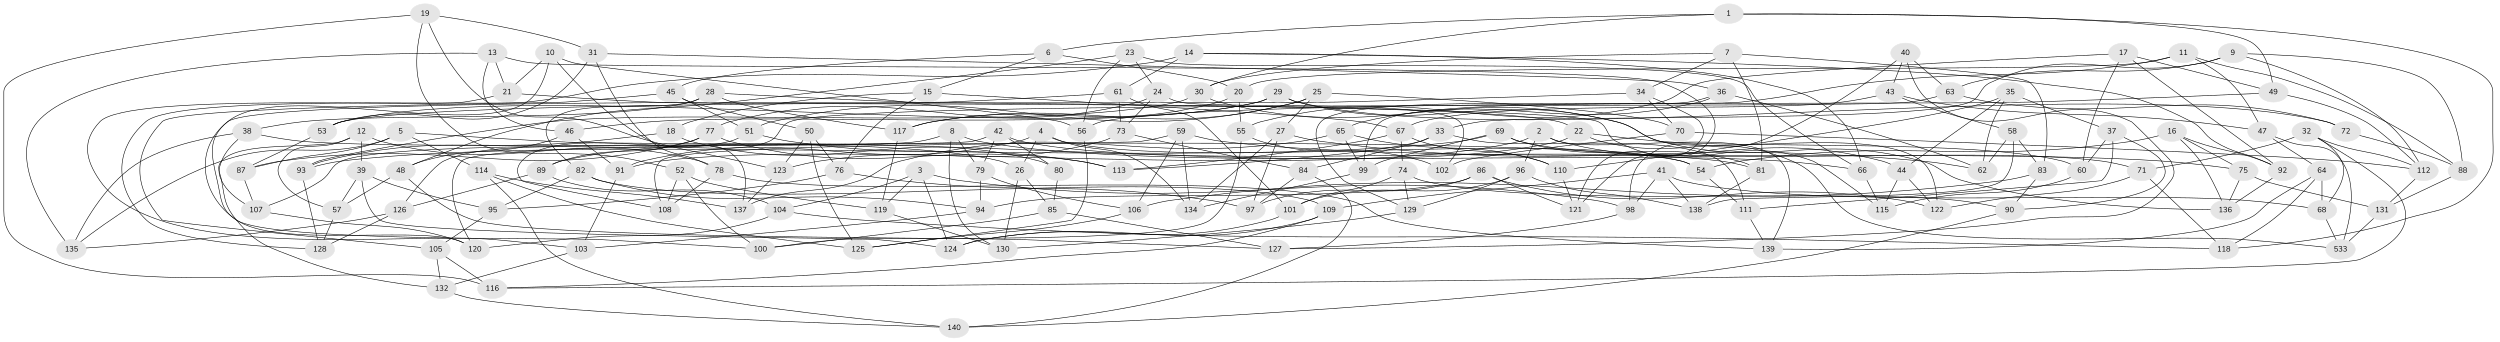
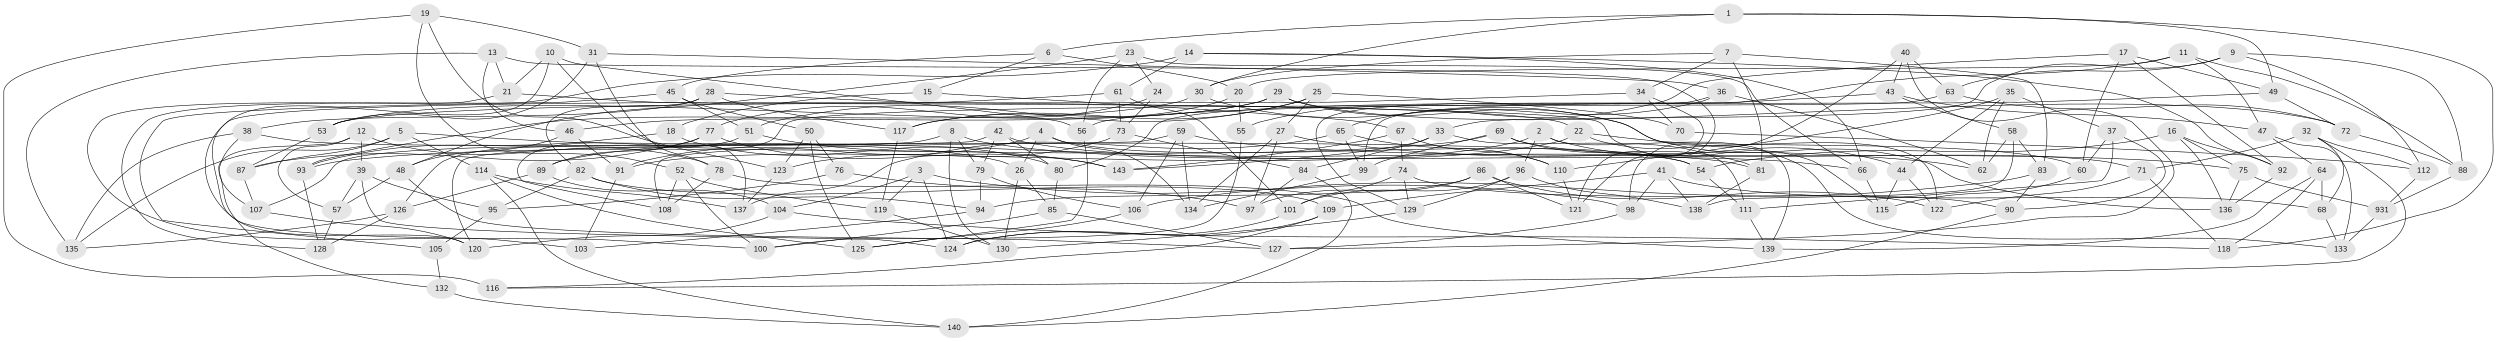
  graph {
    fontname=Nunito
    node [color=gray90 fontname=Nunito style=filled]
    edge [fontname=Nunito]
    1
    6
    30
    49
    118
    15
    20
    45
    136
    93
    56
    72
    2
    44
    91
    96
    139
    115
    122
    103
    129
    138
    101
    3
    98
    104
    119
    124
    127
    120
    130
    4
    26
    54
    134
    85
    111
    5
    87
    114
    135
    107
    137
    125
    140
    18
    67
    76
    55
    117
    51
    50
    105
    7
    34
    81
    83
    121
    70
    53
    90
    106
    8
    66
    79
    94
    9
    33
    63
    88
    112
    84
-   113
+   113 [label=143]
    108
-   131
+   131 [label=931]
    10
    21
    100
    22
    11
    47
    99
-   133 [label=533]
+   133
    64
    12
    39
    57
    78
    132
    95
    128
    13
    46
    48
    14
    61
    92
    73
    80
    110
    74
    97
    16
    75
    17
    60
-   102
    19
    31
    52
    116
    123
    36
    89
    126
    23
    24
    77
    25
    27
    62
    28
    38
    82
    109
    29
    65
    32
    68
    71
    35
    37
    40
    43
    58
    41
    42
    59
    69
    86
    1 -- 6
    1 -- 30
    1 -- 49
    1 -- 118
    6 -- 15
    6 -- 20
    6 -- 45
    30 -- 136
    30 -- 93
    49 -- 56
-   49 -- 112
+   49 -- 72
    15 -- 18
    15 -- 67
-   15 -- 76
    20 -- 55
    20 -- 117
    45 -- 51
    45 -- 50
    45 -- 105
    93 -- 128
    56 -- 125
    72 -- 88
    2 -- 44
    2 -- 91
    2 -- 96
    2 -- 139
    44 -- 115
    44 -- 122
    91 -- 103
    96 -- 129
    96 -- 138
    96 -- 101
-   103 -- 132
    129 -- 130
    101 -- 124
    3 -- 98
    3 -- 104
    3 -- 119
    3 -- 124
    98 -- 127
    104 -- 118
    104 -- 120
    119 -- 130
    4 -- 91
    4 -- 26
    4 -- 54
    4 -- 134
    26 -- 130
    26 -- 85
    54 -- 111
    85 -- 127
    85 -- 100
    111 -- 139
    5 -- 26
    5 -- 87
    5 -- 114
    5 -- 135
    87 -- 107
    114 -- 137
    114 -- 125
    114 -- 140
    107 -- 120
    18 -- 93
    18 -- 80
    67 -- 113
    67 -- 110
    67 -- 74
    76 -- 95
    76 -- 97
    55 -- 100
-   55 -- 102
    117 -- 119
    51 -- 113
    51 -- 126
    50 -- 125
    50 -- 76
    50 -- 123
    105 -- 132
-   105 -- 116
    7 -- 30
    7 -- 34
    7 -- 81
    7 -- 83
    34 -- 121
    34 -- 70
    34 -- 53
    81 -- 138
    83 -- 90
    83 -- 106
    70 -- 112
-   70 -- 102
    53 -- 87
    90 -- 140
    106 -- 125
    8 -- 130
    8 -- 107
    8 -- 66
    8 -- 79
    66 -- 115
    79 -- 106
    79 -- 94
    94 -- 103
    9 -- 33
    9 -- 63
    9 -- 88
    9 -- 112
    33 -- 111
    33 -- 84
    33 -- 113
    63 -- 72
    63 -- 108
    88 -- 131
    112 -- 131
    84 -- 140
    84 -- 97
    131 -- 133
    10 -- 56
    10 -- 137
    10 -- 21
    10 -- 100
    21 -- 103
    21 -- 22
    22 -- 133
    22 -- 60
    22 -- 89
    11 -- 20
    11 -- 88
    11 -- 47
    11 -- 99
    47 -- 133
    47 -- 64
    99 -- 134
    64 -- 118
    64 -- 139
    64 -- 68
    12 -- 39
    12 -- 57
    12 -- 78
    12 -- 132
    39 -- 124
    39 -- 57
    39 -- 95
    57 -- 128
    78 -- 139
    78 -- 108
    132 -- 140
    95 -- 105
    13 -- 135
    13 -- 121
    13 -- 21
    13 -- 46
    46 -- 91
    46 -- 48
    48 -- 127
    48 -- 57
    14 -- 66
    14 -- 128
    14 -- 61
    14 -- 92
    61 -- 101
    61 -- 120
    61 -- 73
    92 -- 136
    73 -- 84
    73 -- 123
    80 -- 85
    110 -- 121
    74 -- 129
    74 -- 101
    74 -- 90
    16 -- 136
    16 -- 54
    16 -- 92
    16 -- 75
    75 -- 136
    75 -- 131
    17 -- 49
    17 -- 55
    17 -- 92
    17 -- 60
    60 -- 115
    19 -- 31
    19 -- 52
    19 -- 116
    19 -- 123
    31 -- 53
    31 -- 78
    31 -- 36
    52 -- 119
    52 -- 108
    52 -- 100
    123 -- 137
    36 -- 129
    36 -- 62
    36 -- 65
    89 -- 104
    89 -- 126
    126 -- 135
    126 -- 128
    23 -- 56
    23 -- 66
    23 -- 48
    23 -- 24
    24 -- 73
-   24 -- 102
    24 -- 77
    77 -- 87
    77 -- 113
    77 -- 89
    25 -- 117
    25 -- 51
    25 -- 70
    25 -- 27
    27 -- 134
    27 -- 97
    27 -- 62
    28 -- 115
    28 -- 117
    28 -- 38
    28 -- 82
    38 -- 54
    38 -- 135
    38 -- 107
    82 -- 94
    82 -- 95
    82 -- 109
    109 -- 124
    109 -- 116
    29 -- 72
    29 -- 122
    29 -- 53
    29 -- 46
    65 -- 137
    65 -- 99
    65 -- 110
    32 -- 112
    32 -- 116
    32 -- 68
    32 -- 71
    68 -- 133
    71 -- 118
    71 -- 122
    35 -- 44
    35 -- 110
    35 -- 62
    35 -- 37
    37 -- 111
    37 -- 90
    37 -- 60
    40 -- 98
    40 -- 127
    40 -- 63
    40 -- 43
    43 -- 47
-   43 -- 67
+   43 -- 80
    43 -- 58
    58 -- 138
    58 -- 83
    58 -- 62
    41 -- 138
    41 -- 98
    41 -- 109
    41 -- 68
    42 -- 120
    42 -- 81
    42 -- 79
    42 -- 80
    59 -- 134
    59 -- 106
    59 -- 108
    59 -- 75
    69 -- 93
    69 -- 81
    69 -- 99
    69 -- 71
    86 -- 122
    86 -- 121
    86 -- 94
    86 -- 97
  }
